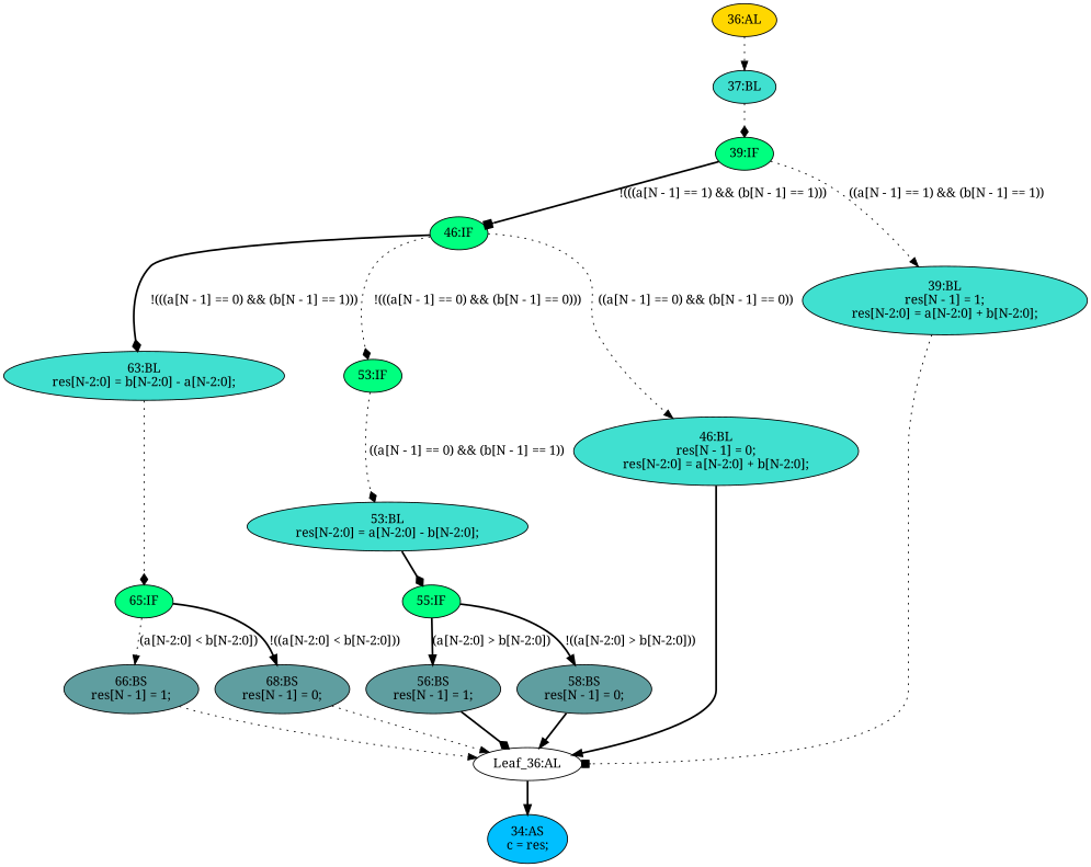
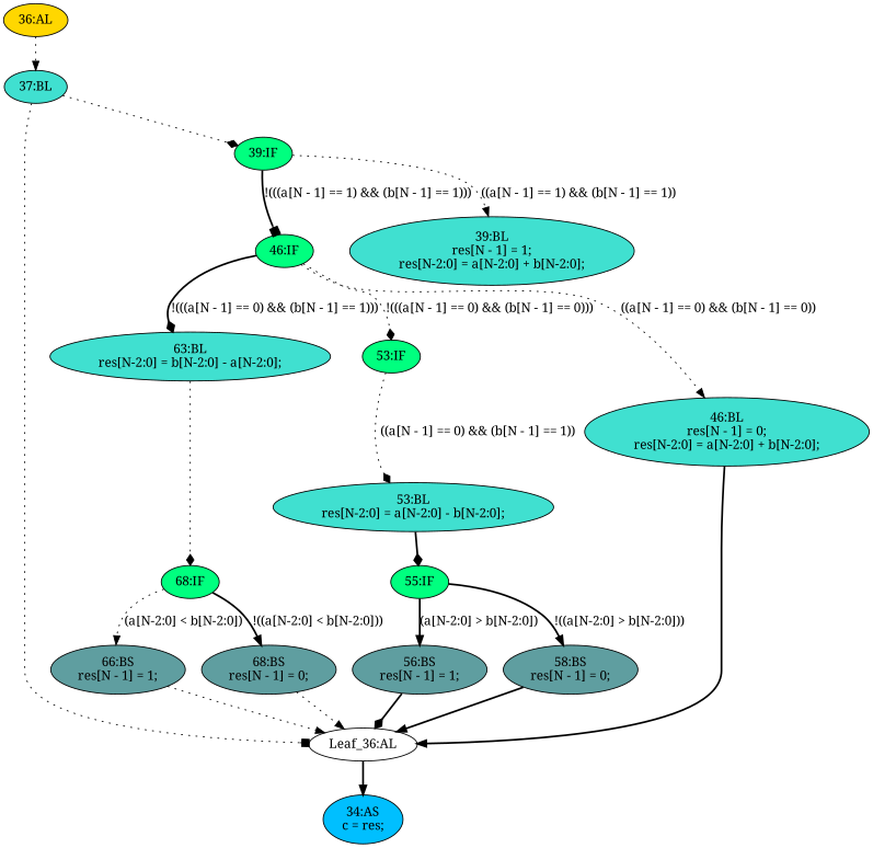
  strict digraph {
    fontname="Noto Serif"
    node [fillcolor=turquoise fontname="Noto Serif" statements="[]" style=filled typ=Block]
    edge [arrowhead=normal cond="[]" fontname="Noto Serif" lineno=None style=dotted]
    n1 [ast="<pyverilog.vparser.ast.Block object at 0x7ff6a03e7c10>" label="63:BL\nres[N-2:0] = b[N-2:0] - a[N-2:0];" statements="[<pyverilog.vparser.ast.BlockingSubstitution object at 0x7ff6a03e7f90>]"]
-   n2 [ast="<pyverilog.vparser.ast.IfStatement object at 0x7ff6a03e7ad0>" fillcolor=springgreen label="65:IF" typ=IfStatement]
+   n2 [ast="<pyverilog.vparser.ast.IfStatement object at 0x7ff6a03e7ad0>" fillcolor=springgreen label="68:IF" typ=IfStatement]
    n3 [ast="<pyverilog.vparser.ast.BlockingSubstitution object at 0x7ff6a03e78d0>" fillcolor=cadetblue label="66:BS\nres[N - 1] = 1;" statements="[<pyverilog.vparser.ast.BlockingSubstitution object at 0x7ff6a03e78d0>]" typ=BlockingSubstitution]
    n4 [ast="<pyverilog.vparser.ast.BlockingSubstitution object at 0x7ff6a03e7b50>" fillcolor=cadetblue label="68:BS\nres[N - 1] = 0;" statements="[<pyverilog.vparser.ast.BlockingSubstitution object at 0x7ff6a03e7b50>]" typ=BlockingSubstitution]
    n5 [def_var="['res']" label="Leaf_36:AL" fillcolor="" statements="" style="" typ=""]
    n6 [ast="<pyverilog.vparser.ast.Assign object at 0x7ff6a03fa990>" def_var="['c']" fillcolor=deepskyblue label="34:AS\nc = res;" typ=Assign use_var="['res']"]
    n7 [ast="<pyverilog.vparser.ast.IfStatement object at 0x7ff6a03d7f90>" fillcolor=springgreen label="46:IF" typ=IfStatement]
    n8 [ast="<pyverilog.vparser.ast.IfStatement object at 0x7ff6a03e7290>" fillcolor=springgreen label="53:IF" typ=IfStatement]
    n9 [ast="<pyverilog.vparser.ast.Block object at 0x7ff6a03d7b10>" label="46:BL\nres[N - 1] = 0;\nres[N-2:0] = a[N-2:0] + b[N-2:0];" statements="[<pyverilog.vparser.ast.BlockingSubstitution object at 0x7ff6a03d7990>, <pyverilog.vparser.ast.BlockingSubstitution object at 0x7ff6a03d7e90>]"]
    n10 [ast="<pyverilog.vparser.ast.Block object at 0x7ff6a03e5dd0>" label="53:BL\nres[N-2:0] = a[N-2:0] - b[N-2:0];" statements="[<pyverilog.vparser.ast.BlockingSubstitution object at 0x7ff6a03e7190>]"]
    n11 [ast="<pyverilog.vparser.ast.IfStatement object at 0x7ff6a03e5c90>" fillcolor=springgreen label="55:IF" typ=IfStatement]
    n12 [ast="<pyverilog.vparser.ast.IfStatement object at 0x7ff6a03d72d0>" fillcolor=springgreen label="39:IF" typ=IfStatement]
    n13 [ast="<pyverilog.vparser.ast.Block object at 0x7ff6a06dedd0>" label="39:BL\nres[N - 1] = 1;\nres[N-2:0] = a[N-2:0] + b[N-2:0];" statements="[<pyverilog.vparser.ast.BlockingSubstitution object at 0x7ff6a2851f10>, <pyverilog.vparser.ast.BlockingSubstitution object at 0x7ff6a03d71d0>]"]
    n14 [ast="<pyverilog.vparser.ast.BlockingSubstitution object at 0x7ff6a03e5a90>" fillcolor=cadetblue label="56:BS\nres[N - 1] = 1;" statements="[<pyverilog.vparser.ast.BlockingSubstitution object at 0x7ff6a03e5a90>]" typ=BlockingSubstitution]
    n15 [ast="<pyverilog.vparser.ast.BlockingSubstitution object at 0x7ff6a03e5d10>" fillcolor=cadetblue label="58:BS\nres[N - 1] = 0;" statements="[<pyverilog.vparser.ast.BlockingSubstitution object at 0x7ff6a03e5d10>]" typ=BlockingSubstitution]
    n16 [ast="<pyverilog.vparser.ast.Always object at 0x7ff6a0403150>" clk_sens=False fillcolor=gold label="36:AL" sens="['a', 'b']" typ=Always use_var="['a', 'b', 'N']"]
    n17 [ast="<pyverilog.vparser.ast.Block object at 0x7ff6a0403b90>" label="37:BL"]
    n1 -> n2 [arrowhead=diamond]
    n2 -> n3 [cond="['a', 'N', 'b', 'N']" label="(a[N-2:0] < b[N-2:0])" lineno=65]
    n2 -> n4 [cond="['a', 'N', 'b', 'N']" label="!((a[N-2:0] < b[N-2:0]))" lineno=65 style=bold]
    n3 -> n5
    n4 -> n5
    n5 -> n6 [style=bold cond="" lineno=""]
    n7 -> n1 [arrowhead=diamond cond="['a', 'N', 'b', 'N']" label="!(((a[N - 1] == 0) && (b[N - 1] == 1)))" lineno=53 style=bold]
    n7 -> n8 [arrowhead=diamond cond="['a', 'N', 'b', 'N']" label="!(((a[N - 1] == 0) && (b[N - 1] == 0)))" lineno=46]
    n7 -> n9 [cond="['a', 'N', 'b', 'N']" label="((a[N - 1] == 0) && (b[N - 1] == 0))" lineno=46]
    n8 -> n10 [arrowhead=diamond cond="['a', 'N', 'b', 'N']" label="((a[N - 1] == 0) && (b[N - 1] == 1))" lineno=53]
    n9 -> n5 [style=bold]
    n10 -> n11 [arrowhead=diamond style=bold]
    n11 -> n14 [cond="['a', 'N', 'b', 'N']" label="(a[N-2:0] > b[N-2:0])" lineno=55 style=bold]
    n11 -> n15 [cond="['a', 'N', 'b', 'N']" label="!((a[N-2:0] > b[N-2:0]))" lineno=55 style=bold]
    n12 -> n7 [arrowhead=box cond="['a', 'N', 'b', 'N']" label="!(((a[N - 1] == 1) && (b[N - 1] == 1)))" lineno=39 style=bold]
    n12 -> n13 [cond="['a', 'N', 'b', 'N']" label="((a[N - 1] == 1) && (b[N - 1] == 1))" lineno=39]
-   n13 -> n5 [arrowhead=box]
+   n17 -> n5 [arrowhead=box]
    n14 -> n5 [arrowhead=diamond style=bold]
    n15 -> n5 [style=bold]
    n16 -> n17
    n17 -> n12 [arrowhead=diamond]
  }
